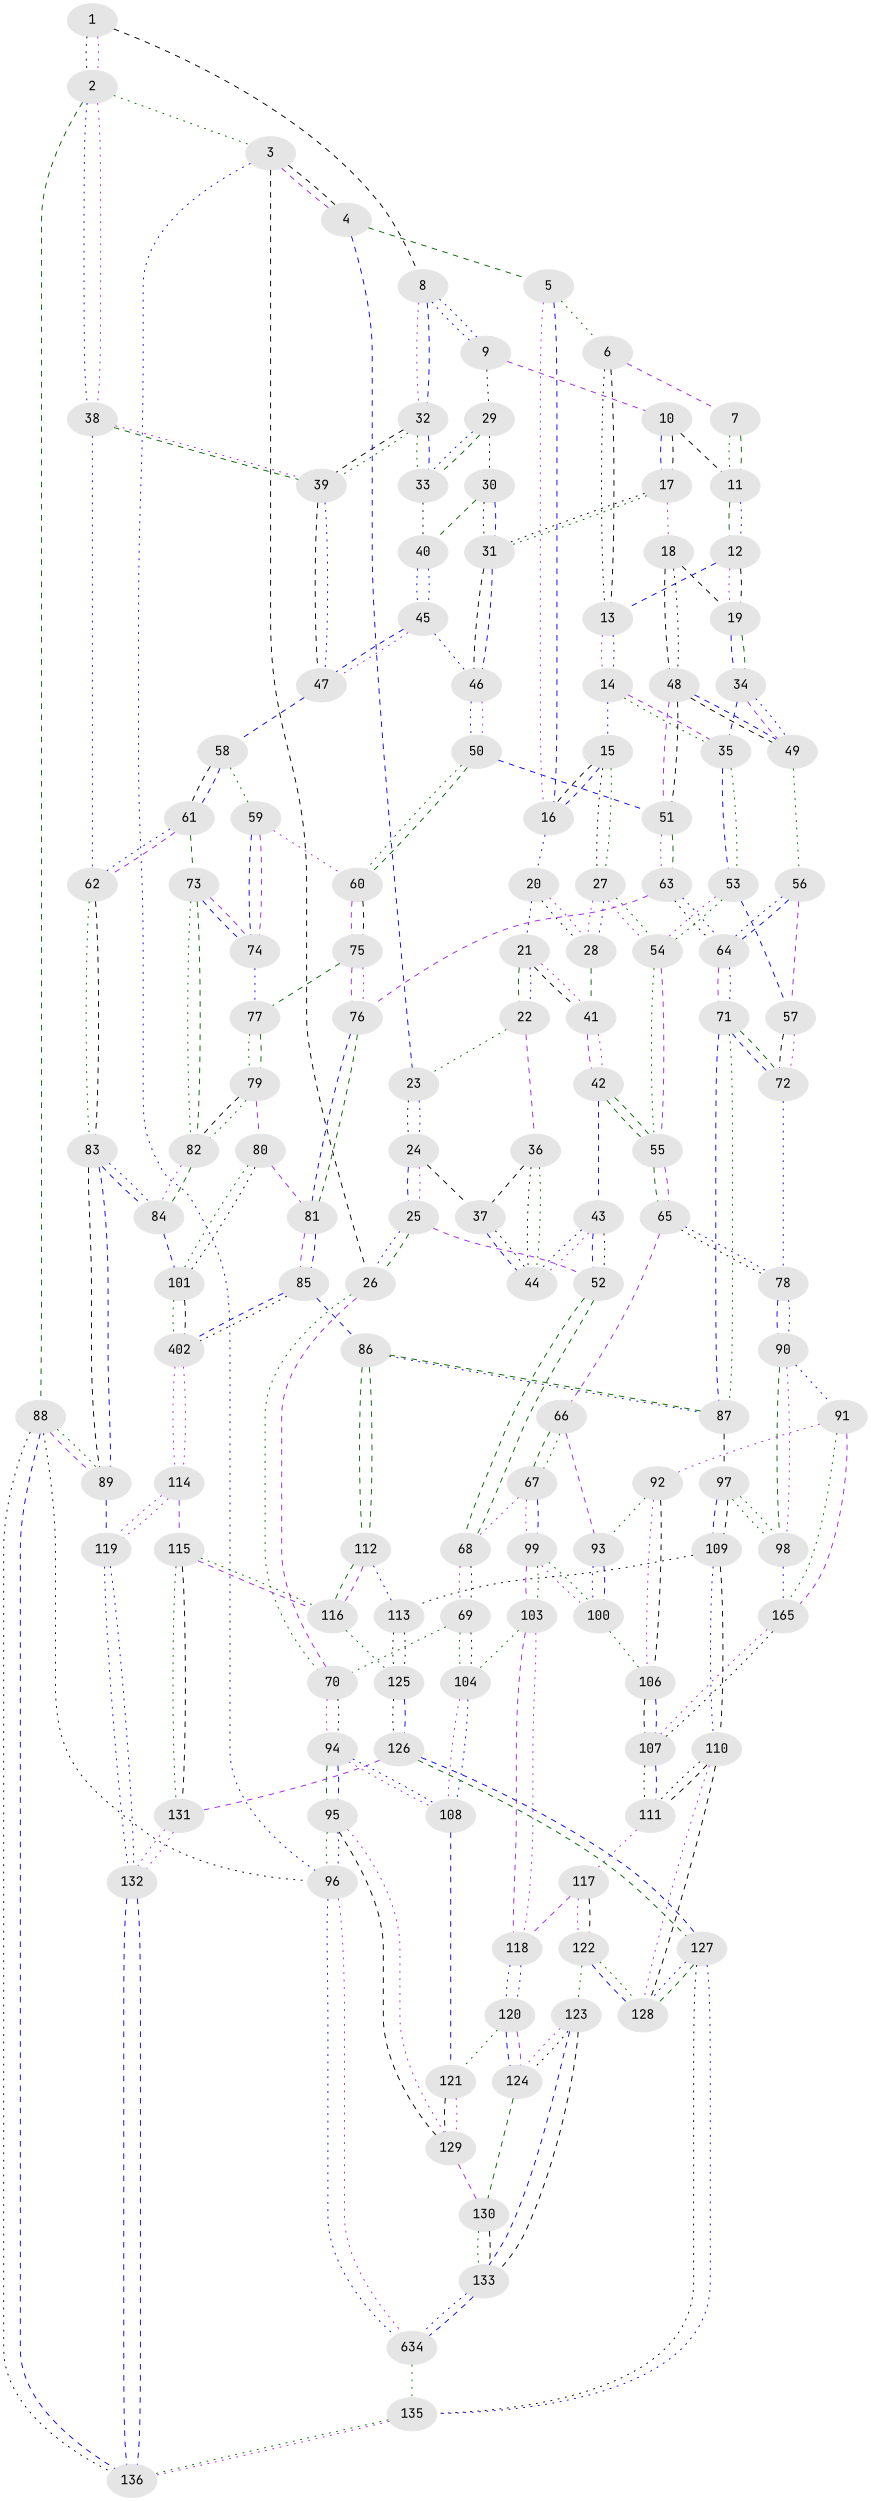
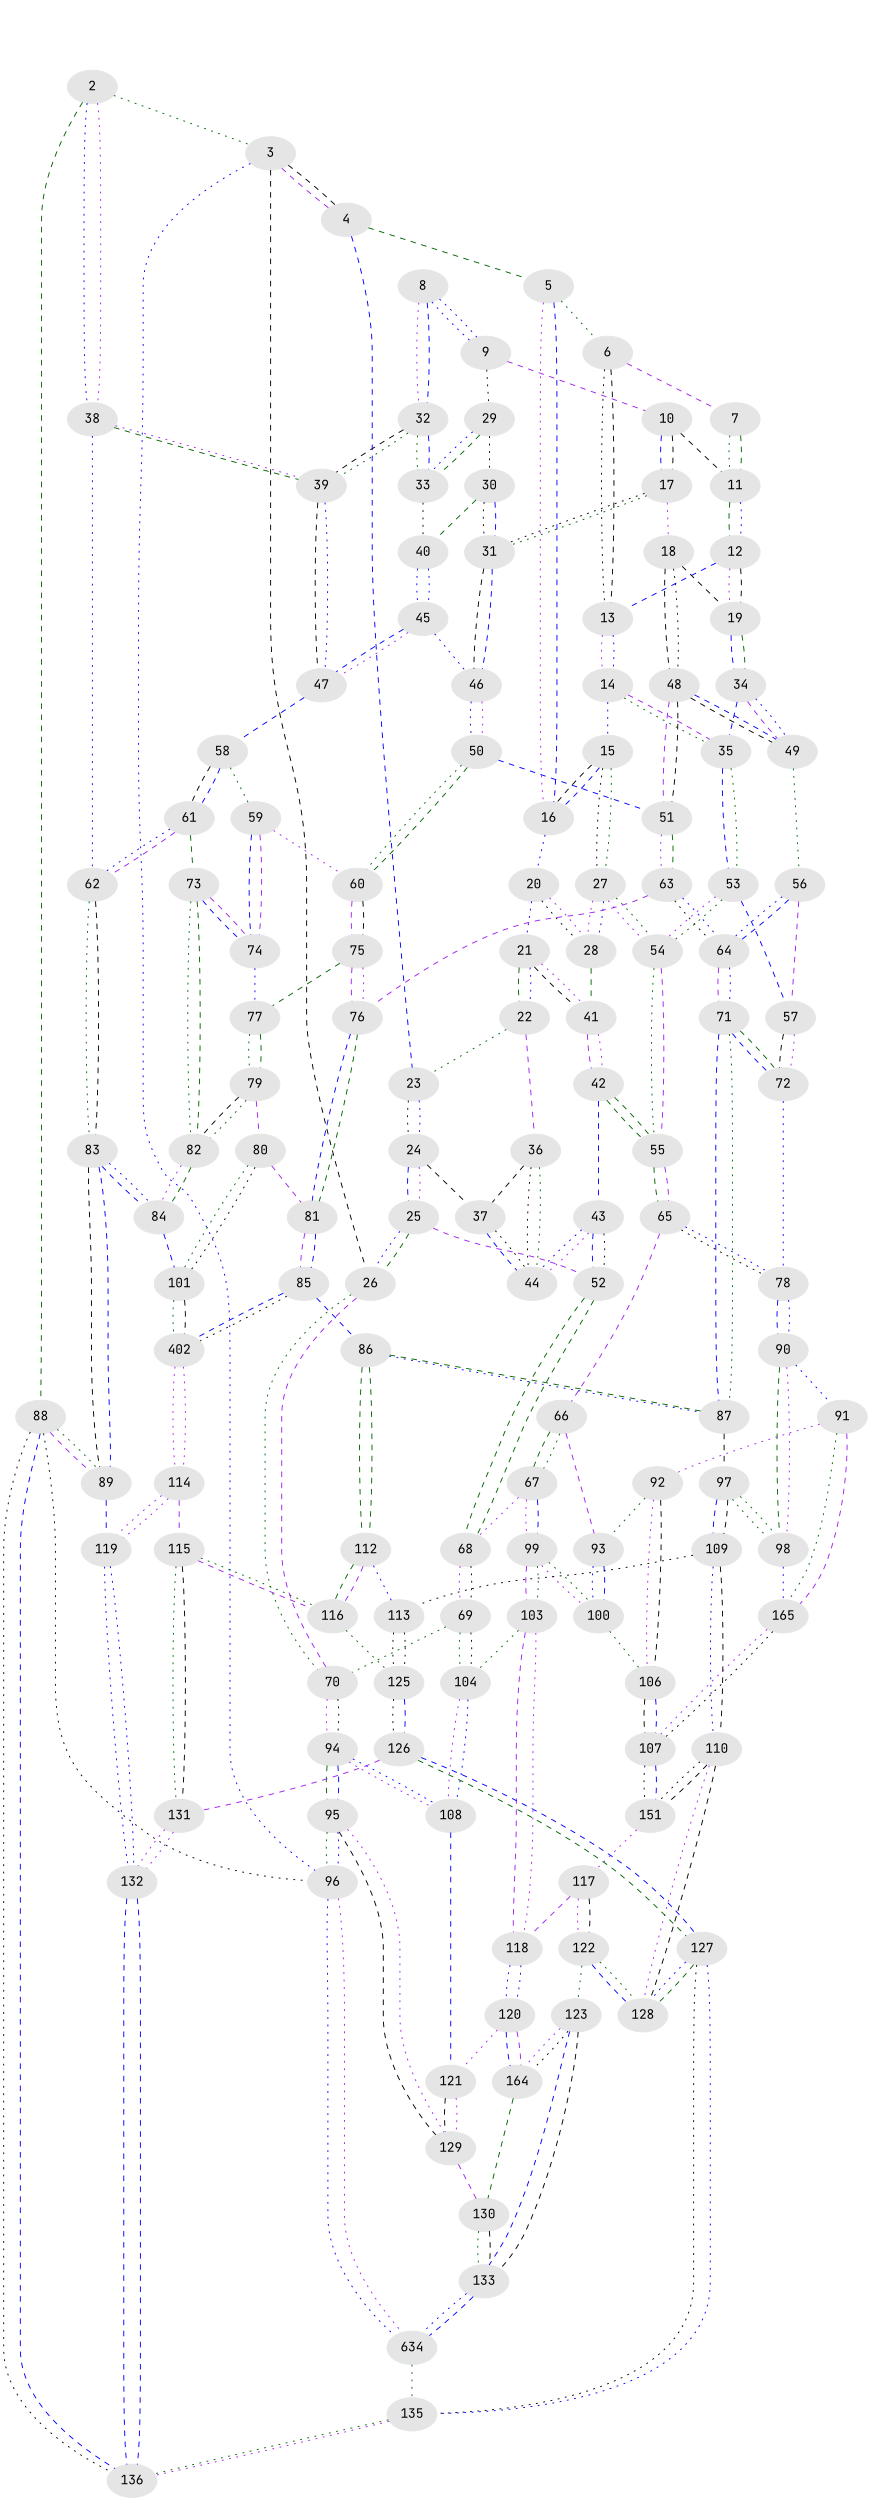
  graph {
    fontname="JetBrains Mono"
    node [color=gray90 fontname="JetBrains Mono" style=filled]
    edge [color=blue fontname="JetBrains Mono" style=dotted]
-   1
    2
    8
    3
    38
    88
    9
    32
    4
    26
    96
    39
    62
    89
    136
    5
    23
    70
    n19 [label=634]
    6
    16
    24
    7
    13
    20
    11
    14
    12
    10
    29
    33
    17
    30
    18
    31
    19
    34
    15
    35
    27
    53
    28
    54
    21
    48
    46
    49
    51
    22
    41
    36
    42
    37
    44
    25
    52
    68
    94
    55
    40
    45
    50
    47
    56
    57
    83
    58
    43
    65
    60
    59
    61
    63
    64
    75
    76
    69
    72
    66
    78
    71
    74
    73
    77
    82
    84
    81
    87
    67
    93
    90
    99
    100
    103
    104
    108
    95
    97
    79
    85
    80
    91
    98
    101
    n105 [label=402]
    86
    119
    112
    114
    113
    116
    109
    132
    92
    n115 [label=165]
    106
    107
    129
    121
    130
    135
    110
    118
    115
    120
-   111
+   111 [label=151]
    117
    128
    125
    122
    126
    131
    123
-   124
+   124 [label=164]
    133
    127
-   1 -- 2 [color=black]
-   1 -- 2 [color=purple]
-   1 -- 8 [color=black style=dashed]
    2 -- 3 [color=darkgreen]
    2 -- 38
    2 -- 38 [color=purple]
    2 -- 88 [color=darkgreen style=dashed]
    8 -- 9
    8 -- 9
    8 -- 32 [color=purple]
    8 -- 32 [style=dashed]
    3 -- 4 [color=purple style=dashed]
    3 -- 4 [color=black style=dashed]
    3 -- 26 [color=black style=dashed]
    3 -- 96
    38 -- 39 [color=darkgreen style=dashed]
    38 -- 39 [color=purple]
    38 -- 62
    88 -- 96 [color=black]
    88 -- 89 [color=purple style=dashed]
    88 -- 89 [color=darkgreen]
    88 -- 136 [color=black]
    88 -- 136 [style=dashed]
    9 -- 10 [color=purple style=dashed]
    9 -- 29 [color=black]
    32 -- 39 [color=black style=dashed]
    32 -- 39 [color=darkgreen]
    32 -- 33 [color=darkgreen]
    32 -- 33 [style=dashed]
    4 -- 5 [color=darkgreen style=dashed]
    4 -- 23 [style=dashed]
    26 -- 70 [color=darkgreen]
    26 -- 70 [color=purple style=dashed]
    96 -- n19
    96 -- n19 [color=purple]
    39 -- 47 [color=black style=dashed]
    39 -- 47
    62 -- 83 [color=darkgreen]
    62 -- 83 [color=black style=dashed]
    89 -- 119 [style=dashed]
    5 -- 6 [color=darkgreen]
    5 -- 16 [color=purple]
    5 -- 16 [style=dashed]
    23 -- 24 [color=black]
    23 -- 24
    70 -- 94 [color=purple]
    70 -- 94 [color=black]
    n19 -- 135 [color=darkgreen]
    6 -- 7 [color=purple style=dashed]
    6 -- 13 [color=black]
    6 -- 13 [color=black style=dashed]
    16 -- 20
    24 -- 37 [color=black style=dashed]
    24 -- 25 [style=dashed]
    24 -- 25 [color=purple]
    7 -- 11 [color=darkgreen]
    7 -- 11 [color=darkgreen style=dashed]
    13 -- 14 [color=purple]
    13 -- 14
    20 -- 28 [color=black]
    20 -- 28 [color=purple]
    20 -- 21
    11 -- 12 [color=darkgreen style=dashed]
    11 -- 12
    14 -- 15
    14 -- 35 [color=darkgreen]
    14 -- 35 [color=purple style=dashed]
    12 -- 13 [style=dashed]
    12 -- 19 [color=purple]
    12 -- 19 [color=black style=dashed]
    10 -- 11 [color=black style=dashed]
    10 -- 17 [style=dashed]
    10 -- 17 [color=black style=dashed]
    29 -- 33
    29 -- 33 [color=darkgreen style=dashed]
    29 -- 30 [color=black]
    33 -- 40 [color=black]
    17 -- 18 [color=purple]
    17 -- 31 [color=black]
    17 -- 31 [color=darkgreen]
    30 -- 31 [color=black]
    30 -- 31 [style=dashed]
    30 -- 40 [color=darkgreen style=dashed]
    18 -- 19 [color=black style=dashed]
    18 -- 48 [color=black style=dashed]
    18 -- 48 [color=black]
    31 -- 46 [color=black style=dashed]
    31 -- 46 [style=dashed]
    19 -- 34 [style=dashed]
    19 -- 34 [color=darkgreen style=dashed]
    34 -- 35 [style=dashed]
    34 -- 49 [color=purple style=dashed]
    34 -- 49
    15 -- 16 [color=black style=dashed]
    15 -- 16 [style=dashed]
    15 -- 27 [color=black]
    15 -- 27 [color=darkgreen]
    35 -- 53 [style=dashed]
    35 -- 53 [color=darkgreen]
    27 -- 28 [color=purple]
    27 -- 28
    27 -- 54 [color=purple]
    27 -- 54 [color=darkgreen]
    53 -- 54 [color=purple]
    53 -- 54 [color=darkgreen]
    53 -- 57 [style=dashed]
    28 -- 41 [color=darkgreen style=dashed]
    54 -- 55 [color=darkgreen]
    54 -- 55 [color=purple style=dashed]
    21 -- 22 [color=darkgreen style=dashed]
    21 -- 22
    21 -- 41 [color=black style=dashed]
    21 -- 41 [color=purple]
    48 -- 49 [color=black style=dashed]
    48 -- 49 [style=dashed]
    48 -- 51 [color=purple style=dashed]
    48 -- 51 [color=black style=dashed]
    46 -- 50
    46 -- 50 [color=purple]
    49 -- 56 [color=darkgreen]
    51 -- 63 [color=purple]
    51 -- 63 [color=darkgreen style=dashed]
    22 -- 23 [color=darkgreen]
    22 -- 36 [color=purple style=dashed]
    41 -- 42 [color=purple style=dashed]
    41 -- 42 [color=purple]
    36 -- 37 [color=black style=dashed]
    36 -- 44 [color=black]
    36 -- 44 [color=darkgreen]
    42 -- 55 [color=darkgreen style=dashed]
    42 -- 55 [color=darkgreen style=dashed]
    42 -- 43 [style=dashed]
    37 -- 44 [style=dashed]
    37 -- 44 [color=black]
    25 -- 26
    25 -- 26 [color=darkgreen style=dashed]
    25 -- 52 [color=purple style=dashed]
    52 -- 68 [color=darkgreen style=dashed]
    52 -- 68 [color=darkgreen style=dashed]
    68 -- 69 [color=purple]
    68 -- 69 [color=black]
    94 -- 108 [color=purple]
    94 -- 108
    94 -- 95 [color=darkgreen style=dashed]
    94 -- 95 [style=dashed]
    55 -- 65 [color=darkgreen style=dashed]
    55 -- 65 [color=purple style=dashed]
    40 -- 45
    40 -- 45
    45 -- 46
    45 -- 47 [style=dashed]
    45 -- 47 [color=purple]
    50 -- 51 [style=dashed]
    50 -- 60 [color=darkgreen]
    50 -- 60 [color=darkgreen style=dashed]
    47 -- 58 [style=dashed]
    56 -- 57 [color=purple style=dashed]
    56 -- 64
    56 -- 64 [style=dashed]
    57 -- 72 [color=black style=dashed]
    57 -- 72 [color=purple]
    83 -- 89 [color=black style=dashed]
    83 -- 89 [style=dashed]
    83 -- 84 [style=dashed]
    83 -- 84
    58 -- 59 [color=darkgreen]
    58 -- 61 [color=black style=dashed]
    58 -- 61 [style=dashed]
    43 -- 44
    43 -- 44 [color=purple]
    43 -- 52 [style=dashed]
    43 -- 52 [color=black]
    65 -- 66 [color=purple style=dashed]
    65 -- 78 [color=black]
    65 -- 78
    60 -- 75 [color=purple style=dashed]
    60 -- 75 [color=black style=dashed]
    59 -- 60 [color=purple]
    59 -- 74 [style=dashed]
    59 -- 74 [color=purple style=dashed]
    61 -- 62
    61 -- 62 [color=purple style=dashed]
    61 -- 73 [color=darkgreen style=dashed]
    63 -- 64 [color=black]
    63 -- 64
    63 -- 76 [color=purple style=dashed]
    64 -- 71 [color=purple style=dashed]
    64 -- 71
    75 -- 76 [color=purple style=dashed]
    75 -- 76 [color=purple]
    75 -- 77 [color=darkgreen style=dashed]
    76 -- 81 [style=dashed]
    76 -- 81 [color=darkgreen style=dashed]
    69 -- 70 [color=darkgreen]
    69 -- 104 [color=darkgreen]
    69 -- 104 [color=black]
    72 -- 78
    66 -- 67 [color=darkgreen style=dashed]
    66 -- 67 [color=darkgreen]
    66 -- 93 [color=purple style=dashed]
    78 -- 90 [style=dashed]
    78 -- 90
    71 -- 72 [style=dashed]
    71 -- 72 [color=darkgreen style=dashed]
    71 -- 87 [style=dashed]
    71 -- 87 [color=darkgreen]
    74 -- 77
    73 -- 74 [style=dashed]
    73 -- 74 [color=purple style=dashed]
    73 -- 82 [color=darkgreen]
    73 -- 82 [color=darkgreen style=dashed]
    77 -- 79 [color=darkgreen]
    77 -- 79 [color=darkgreen style=dashed]
    82 -- 84 [color=purple]
    82 -- 84 [color=darkgreen style=dashed]
    84 -- 101 [style=dashed]
    81 -- 85 [color=purple style=dashed]
    81 -- 85 [style=dashed]
    87 -- 97 [color=black style=dashed]
    67 -- 68 [color=purple]
    67 -- 99 [color=purple]
    67 -- 99 [style=dashed]
    93 -- 100
    93 -- 100 [style=dashed]
    90 -- 91
    90 -- 98 [color=darkgreen style=dashed]
    90 -- 98 [color=purple]
    99 -- 100 [color=purple]
    99 -- 100 [color=darkgreen]
    99 -- 103 [color=purple style=dashed]
    99 -- 103 [color=darkgreen]
    100 -- 106 [color=darkgreen]
    103 -- 104 [color=darkgreen]
    103 -- 118 [color=purple style=dashed]
    103 -- 118 [color=purple]
    104 -- 108 [color=purple]
    104 -- 108
    108 -- 121 [style=dashed]
    95 -- 96 [color=darkgreen]
    95 -- 96
    95 -- 129 [color=black style=dashed]
    95 -- 129 [color=purple]
    97 -- 98 [color=darkgreen]
    97 -- 98 [color=darkgreen]
    97 -- 109 [style=dashed]
    97 -- 109 [color=black style=dashed]
    79 -- 82 [color=black style=dashed]
    79 -- 82 [color=darkgreen]
    79 -- 80 [color=purple style=dashed]
    85 -- n105 [style=dashed]
    85 -- n105 [color=black]
    85 -- 86 [style=dashed]
    80 -- 81 [color=purple style=dashed]
    80 -- 101 [color=darkgreen]
    80 -- 101 [color=black]
    91 -- 92 [color=purple]
    91 -- n115 [color=darkgreen]
    91 -- n115 [color=purple style=dashed]
    98 -- n115
    101 -- n105 [color=darkgreen]
    101 -- n105 [color=black style=dashed]
    n105 -- 114 [color=purple]
    n105 -- 114 [color=purple]
    86 -- 87
    86 -- 87 [color=darkgreen style=dashed]
    86 -- 112 [color=darkgreen style=dashed]
    86 -- 112 [color=darkgreen style=dashed]
    119 -- 132
    119 -- 132
    112 -- 113
    112 -- 116 [color=darkgreen style=dashed]
    112 -- 116 [color=purple style=dashed]
    114 -- 119 [color=purple]
    114 -- 119 [color=purple]
    114 -- 115 [color=purple style=dashed]
    113 -- 125 [color=black]
    113 -- 125 [color=black]
    116 -- 125 [color=darkgreen]
    109 -- 113 [color=black]
    109 -- 110
    109 -- 110 [color=black style=dashed]
    132 -- 136 [style=dashed]
    132 -- 136 [style=dashed]
    92 -- 93 [color=darkgreen]
    92 -- 106 [color=purple]
    92 -- 106 [color=black style=dashed]
    n115 -- 107 [color=purple]
    n115 -- 107 [color=black]
    106 -- 107 [color=black style=dashed]
    106 -- 107 [style=dashed]
    107 -- 111 [color=black]
    107 -- 111 [style=dashed]
    129 -- 130 [color=purple style=dashed]
    121 -- 129 [color=black style=dashed]
    121 -- 129 [color=purple]
    130 -- 133 [color=darkgreen]
    130 -- 133 [color=black style=dashed]
    135 -- 136 [color=darkgreen]
    135 -- 136 [color=purple]
    110 -- 111 [color=black]
    110 -- 111 [color=black style=dashed]
    110 -- 128 [color=purple]
    110 -- 128 [color=black style=dashed]
    118 -- 120
    118 -- 120
    115 -- 116 [color=purple style=dashed]
    115 -- 116 [color=darkgreen]
    115 -- 131 [color=darkgreen]
    115 -- 131 [color=black style=dashed]
-   120 -- 121 [color=darkgreen]
+   120 -- 121 [color=purple]
    120 -- 124 [style=dashed]
    120 -- 124 [color=purple style=dashed]
    111 -- 117 [color=purple]
    117 -- 118 [color=purple style=dashed]
    117 -- 122 [color=purple]
    117 -- 122 [color=black style=dashed]
    125 -- 126 [color=black]
    125 -- 126 [style=dashed]
    122 -- 128 [style=dashed]
    122 -- 128 [color=darkgreen]
    122 -- 123 [color=darkgreen]
    126 -- 131 [color=purple style=dashed]
    126 -- 127 [color=darkgreen style=dashed]
    126 -- 127 [style=dashed]
    131 -- 132 [color=purple]
    131 -- 132 [color=purple]
    123 -- 124 [color=purple]
    123 -- 124 [color=black]
    123 -- 133 [style=dashed]
    123 -- 133 [color=black style=dashed]
    124 -- 130 [color=darkgreen style=dashed]
    133 -- n19
    133 -- n19 [style=dashed]
    127 -- 135 [color=black]
    127 -- 135
    127 -- 128
    127 -- 128 [color=darkgreen style=dashed]
  }
